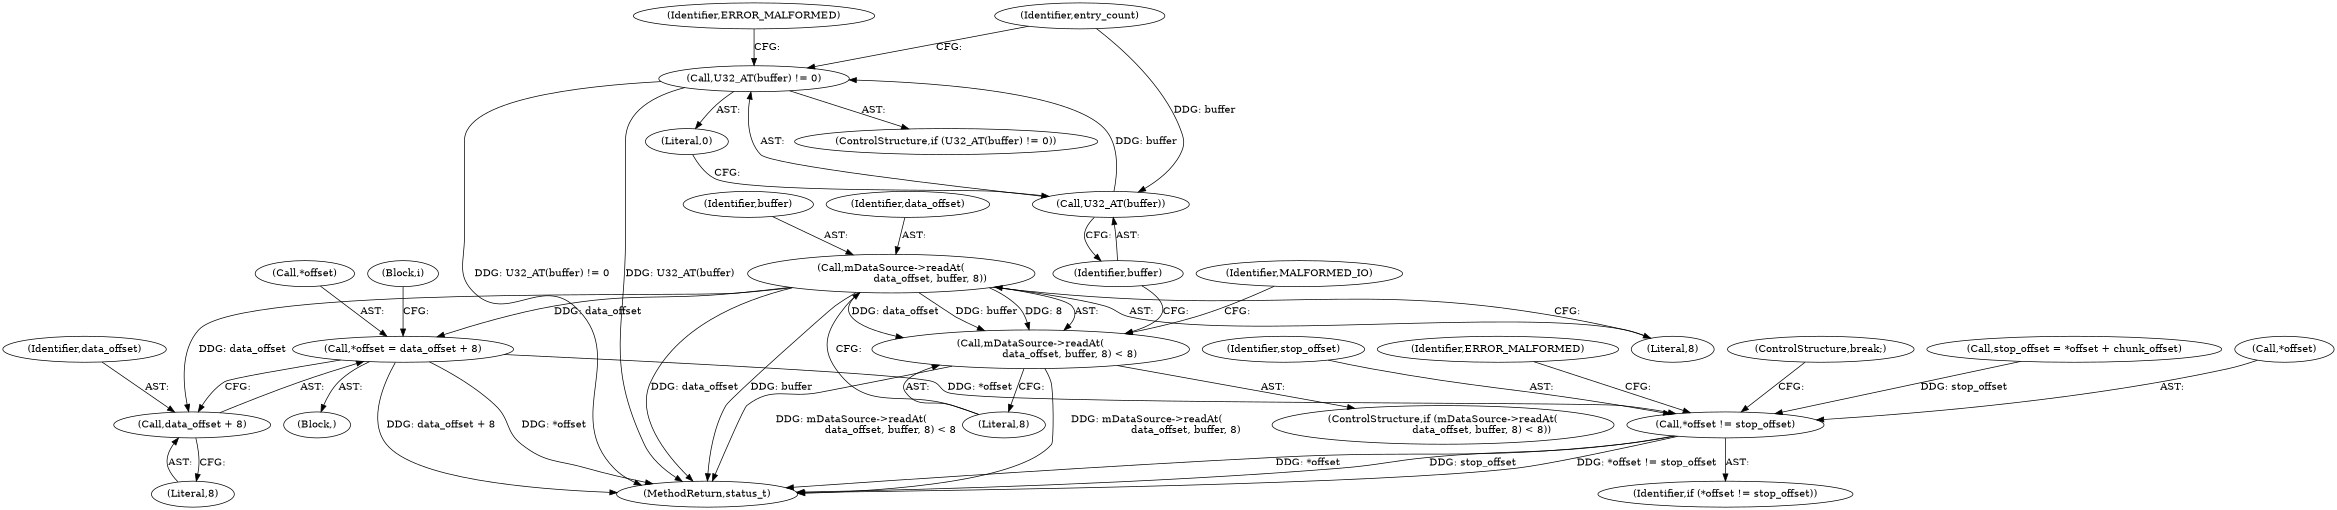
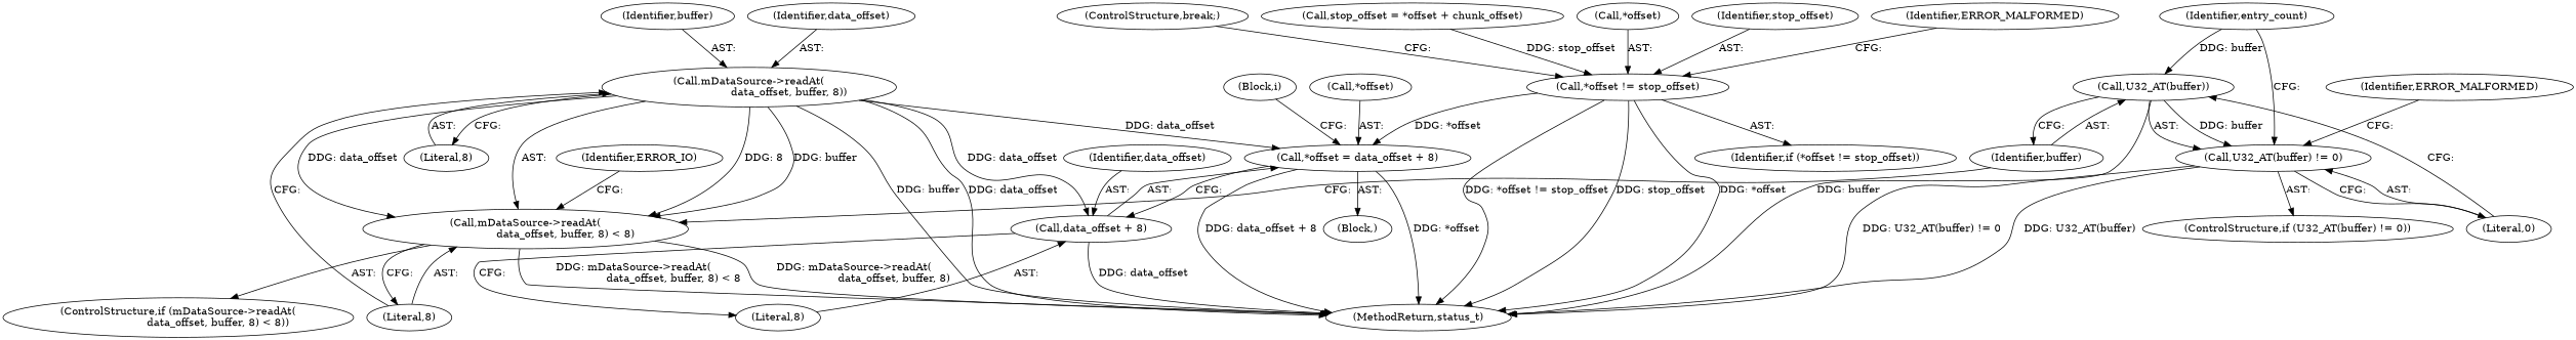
  digraph {
    n1 [label="(Call,mDataSource->readAt(\n                        data_offset, buffer, 8))"]
    n2 [label="(Call,mDataSource->readAt(\n                        data_offset, buffer, 8) < 8)"]
    n3 [label="(Call,*offset = data_offset + 8)"]
    n4 [label="(Call,data_offset + 8)"]
    n5 [label="(MethodReturn,status_t)"]
    n6 [label="(Literal,8)"]
    n7 [label="(ControlStructure,if (mDataSource->readAt(\n                        data_offset, buffer, 8) < 8))"]
    n8 [label="(Literal,8)"]
    n9 [label="(Call,U32_AT(buffer))"]
    n10 [label="(Call,U32_AT(buffer) != 0)"]
    n11 [label="(Identifier,buffer)"]
    n12 [label="(Call,*offset != stop_offset)"]
    n13 [label="(Block,)"]
    n14 [label="(Literal,8)"]
    n15 [label="(Literal,0)"]
    n16 [label="(ControlStructure,if (U32_AT(buffer) != 0))"]
    n17 [label="(Identifier,if (*offset != stop_offset))"]
    n18 [label="(Identifier,stop_offset)"]
    n19 [label="(Identifier,buffer)"]
-   n20 [label="(Identifier,MALFORMED_IO)"]
+   n20 [label="(Identifier,ERROR_IO)"]
    n21 [label="(Identifier,ERROR_MALFORMED)"]
    n22 [label="(ControlStructure,break;)"]
    n23 [label="(Identifier,data_offset)"]
    n24 [label="(Call,stop_offset = *offset + chunk_offset)"]
    n25 [label="(Identifier,ERROR_MALFORMED)"]
    n26 [label="(Identifier,entry_count)"]
    n27 [label="(Block,i)"]
    n28 [label="(Identifier,data_offset)"]
    n29 [label="(Call,*offset)"]
    n30 [label="(Call,*offset)"]
    n1 -> n2 [label="AST: "]
    n1 -> n2 [label="DDG: data_offset"]
    n1 -> n2 [label="DDG: buffer"]
    n1 -> n2 [label="DDG: 8"]
    n1 -> n3 [label="DDG: data_offset"]
    n1 -> n4 [label="DDG: data_offset"]
    n1 -> n5 [label="DDG: data_offset"]
    n1 -> n5 [label="DDG: buffer"]
    n1 -> n6 [label="CFG: "]
    n2 -> n5 [label="DDG: mDataSource->readAt(\n                        data_offset, buffer, 8) < 8"]
    n2 -> n5 [label="DDG: mDataSource->readAt(\n                        data_offset, buffer, 8)"]
    n2 -> n7 [label="AST: "]
    n2 -> n8 [label="CFG: "]
    n3 -> n4 [label="CFG: "]
    n3 -> n5 [label="DDG: data_offset + 8"]
    n3 -> n5 [label="DDG: *offset"]
-   n3 -> n12 [label="DDG: *offset"]
+   n12 -> n3 [label="DDG: *offset"]
    n3 -> n13 [label="AST: "]
    n4 -> n3 [label="AST: "]
+   n4 -> n5 [label="DDG: data_offset"]
    n4 -> n14 [label="CFG: "]
    n6 -> n1 [label="AST: "]
    n8 -> n1 [label="CFG: "]
    n8 -> n2 [label="AST: "]
+   n9 -> n5 [label="DDG: buffer"]
    n9 -> n10 [label="AST: "]
    n9 -> n10 [label="DDG: buffer"]
    n9 -> n11 [label="CFG: "]
    n10 -> n5 [label="DDG: U32_AT(buffer) != 0"]
    n10 -> n5 [label="DDG: U32_AT(buffer)"]
-   n10 -> n15 [label="AST: "]
+   n10 -> n15 [label="CFG: "]
    n10 -> n16 [label="AST: "]
    n11 -> n2 [label="CFG: "]
    n11 -> n9 [label="AST: "]
    n12 -> n5 [label="DDG: *offset"]
    n12 -> n5 [label="DDG: stop_offset"]
    n12 -> n5 [label="DDG: *offset != stop_offset"]
    n12 -> n17 [label="AST: "]
    n14 -> n4 [label="AST: "]
    n15 -> n9 [label="CFG: "]
+   n15 -> n10 [label="AST: "]
    n18 -> n12 [label="AST: "]
    n19 -> n1 [label="AST: "]
    n20 -> n2 [label="CFG: "]
    n21 -> n12 [label="CFG: "]
    n22 -> n12 [label="CFG: "]
    n23 -> n1 [label="AST: "]
    n24 -> n12 [label="DDG: stop_offset"]
    n25 -> n10 [label="CFG: "]
    n26 -> n9 [label="DDG: buffer"]
    n26 -> n10 [label="CFG: "]
    n27 -> n3 [label="CFG: "]
    n28 -> n4 [label="AST: "]
    n29 -> n3 [label="AST: "]
    n30 -> n12 [label="AST: "]
  }
